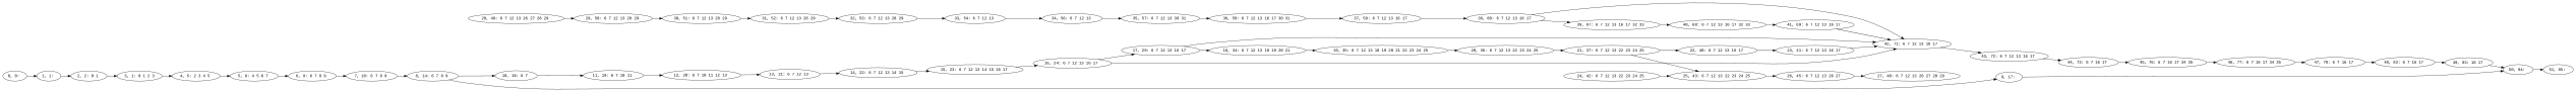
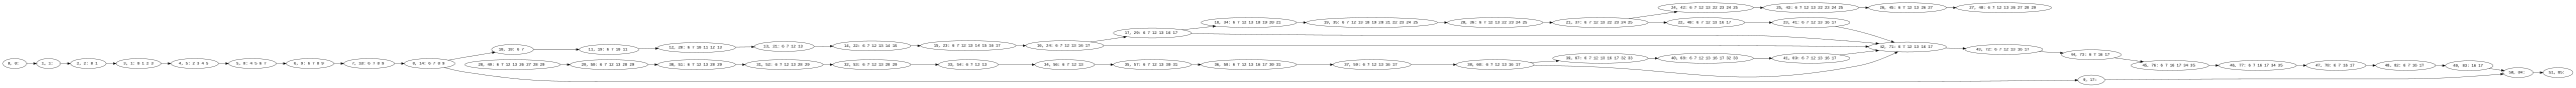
  digraph {
    fontname="Liberation Mono"
    rankdir=LR
    node [fontname="Liberation Mono"]
    edge [fontname="Liberation Mono"]
    n1 [label="0, 0: "]
    n2 [label="1, 1: "]
    n3 [label="2, 2: 0 1 "]
    n4 [label="3, 1: 0 1 2 3"]
    n5 [label="4, 5: 2 3 4 5 "]
    n6 [label="5, 8: 4 5 6 7 "]
    n7 [label="6, 9: 6 7 8 9 "]
    n8 [label="7, 10: 6 7 8 9 "]
    n9 [label="8, 14: 6 7 8 9 "]
    n10 [label="9, 17: "]
    n11 [label="10, 18: 6 7 "]
    n12 [label="50, 84: "]
    n13 [label="11, 19: 6 7 10 11 "]
    n14 [label="51, 85: "]
    n15 [label="12, 20: 6 7 10 11 12 13 "]
    n16 [label="13, 21: 6 7 12 13 "]
    n17 [label="14, 22: 6 7 12 13 14 15 "]
    n18 [label="15, 23: 6 7 12 13 14 15 16 17 "]
    n19 [label="16, 24: 6 7 12 13 16 17 "]
    n20 [label="17, 29: 6 7 12 13 16 17 "]
    n21 [label="42, 71: 6 7 12 13 16 17 "]
    n22 [label="18, 34: 6 7 12 13 18 19 20 21 "]
    n23 [label="43, 72: 6 7 12 13 16 17 "]
    n24 [label="19, 35: 6 7 12 13 18 19 20 21 22 23 24 25 "]
    n25 [label="20, 36: 6 7 12 13 22 23 24 25 "]
    n26 [label="21, 37: 6 7 12 13 22 23 24 25 "]
    n27 [label="22, 40: 6 7 12 13 16 17 "]
    n28 [label="24, 42: 6 7 12 13 22 23 24 25 "]
    n29 [label="23, 41: 6 7 12 13 16 17 "]
    n30 [label="25, 43: 6 7 12 13 22 23 24 25 "]
    n31 [label="26, 45: 6 7 12 13 26 27 "]
    n32 [label="27, 48: 6 7 12 13 26 27 28 29 "]
    n33 [label="28, 49: 6 7 12 13 26 27 28 29 "]
    n34 [label="29, 50: 6 7 12 13 28 29 "]
    n35 [label="30, 51: 6 7 12 13 28 29 "]
    n36 [label="31, 52: 6 7 12 13 28 29 "]
    n37 [label="32, 53: 6 7 12 13 28 29 "]
    n38 [label="33, 54: 6 7 12 13 "]
    n39 [label="34, 56: 6 7 12 13 "]
    n40 [label="35, 57: 6 7 12 13 30 31 "]
    n41 [label="36, 58: 6 7 12 13 16 17 30 31 "]
    n42 [label="37, 59: 6 7 12 13 16 17 "]
    n43 [label="38, 60: 6 7 12 13 16 17 "]
    n44 [label="39, 67: 6 7 12 13 16 17 32 33 "]
    n45 [label="40, 68: 6 7 12 13 16 17 32 33 "]
    n46 [label="41, 69: 6 7 12 13 16 17 "]
    n47 [label="44, 73: 6 7 16 17 "]
    n48 [label="45, 76: 6 7 16 17 34 35 "]
    n49 [label="46, 77: 6 7 16 17 34 35 "]
    n50 [label="47, 78: 6 7 16 17 "]
    n51 [label="48, 82: 6 7 16 17 "]
    n52 [label="49, 83: 16 17 "]
    n1 -> n2
    n2 -> n3
    n3 -> n4
    n4 -> n5
    n5 -> n6
    n6 -> n7
    n7 -> n8
    n8 -> n9
    n9 -> n10
    n9 -> n11
    n10 -> n12
    n11 -> n13
    n12 -> n14
    n13 -> n15
    n15 -> n16
    n16 -> n17
    n17 -> n18
    n18 -> n19
    n19 -> n20
    n19 -> n21
    n20 -> n21
    n20 -> n22
    n21 -> n23
    n22 -> n24
    n23 -> n47
    n24 -> n25
    n25 -> n26
    n26 -> n27
-   n26 -> n30
+   n26 -> n28
    n27 -> n29
    n28 -> n30
    n29 -> n21
    n30 -> n31
    n31 -> n32
    n33 -> n34
    n34 -> n35
    n35 -> n36
    n36 -> n37
    n37 -> n38
    n38 -> n39
    n39 -> n40
    n40 -> n41
    n41 -> n42
    n42 -> n43
    n43 -> n21
    n43 -> n44
    n44 -> n45
    n45 -> n46
    n46 -> n21
    n47 -> n48
    n48 -> n49
    n49 -> n50
    n50 -> n51
    n51 -> n52
    n52 -> n12
  }
